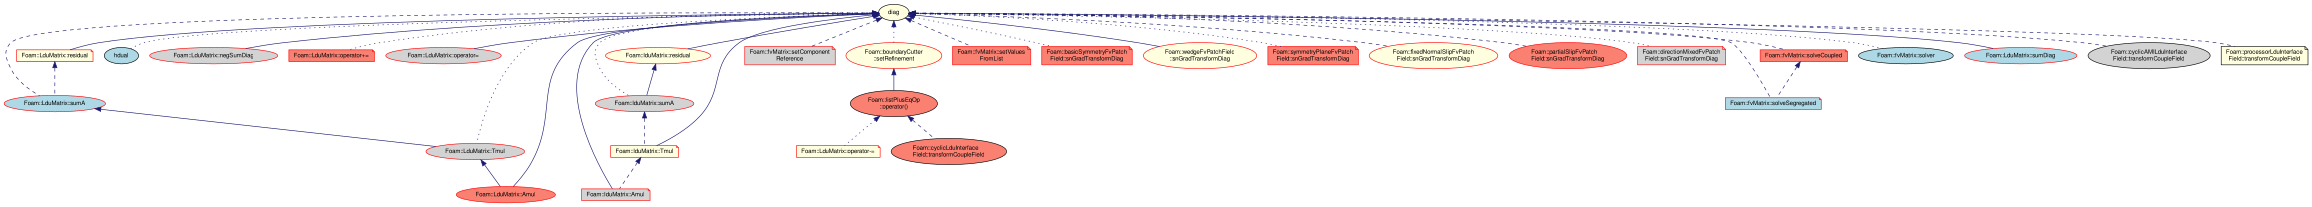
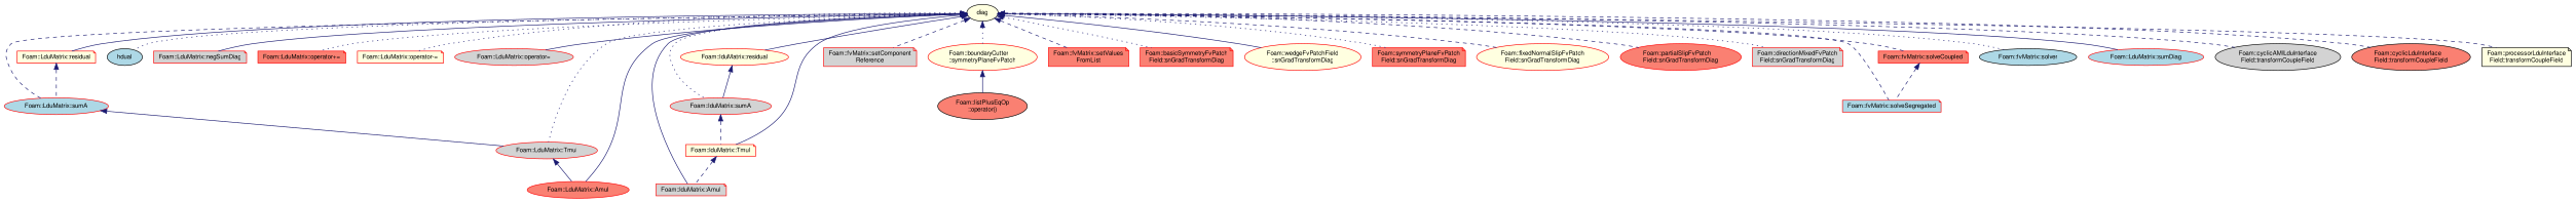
  digraph {
    rankdir=TB
    node [color=red fillcolor=lightyellow fontname=FreeSans fontsize=10 shape=ellipse style=filled]
    edge [color=midnightblue dir=back fontname=FreeSans fontsize=10 labelfontname=FreeSans labelfontsize=10 style=dashed]
    n1 [color=black fontcolor=black height=0.2 label=diag width=0.4]
    n2 [fillcolor=salmon height=0.2 label="Foam::LduMatrix::Amul" width=0.4]
    n3 [fillcolor=lightgrey height=0.2 label="Foam::lduMatrix::Amul" shape=note width=0.4]
    n4 [color=black fillcolor=lightblue height=0.2 label=hdual width=0.4]
-   n5 [fillcolor=lightgrey height=0.2 label="Foam::LduMatrix::negSumDiag" width=0.4]
+   n5 [fillcolor=lightgrey height=0.2 label="Foam::LduMatrix::negSumDiag" shape=note width=0.4]
    n6 [fillcolor=salmon height=0.2 label="Foam::LduMatrix::operator+=" shape=note width=0.4]
    n7 [height=0.2 label="Foam::LduMatrix::operator-=" shape=note width=0.4]
    n8 [fillcolor=lightgrey height=0.2 label="Foam::LduMatrix::operator=" width=0.4]
    n9 [height=0.2 label="Foam::LduMatrix::residual" shape=note width=0.4]
    n10 [fillcolor=lightblue height=0.2 label="Foam::LduMatrix::sumA" width=0.4]
    n11 [fillcolor=lightgrey height=0.2 label="Foam::LduMatrix::Tmul" width=0.4]
    n12 [height=0.2 label="Foam::lduMatrix::residual" width=0.4]
    n13 [fillcolor=lightgrey height=0.2 label="Foam::lduMatrix::sumA" width=0.4]
    n14 [height=0.2 label="Foam::lduMatrix::Tmul" shape=note width=0.4]
    n15 [fillcolor=lightgrey height=0.2 label="Foam::fvMatrix::setComponent\lReference" shape=note width=0.4]
-   n16 [height=0.2 label="Foam::boundaryCutter\l::setRefinement" width=0.4]
+   n16 [height=0.2 label="Foam::boundaryCutter\l::symmetryPlaneFvPatch" width=0.4]
    n17 [fillcolor=salmon height=0.2 label="Foam::fvMatrix::setValues\lFromList" shape=note width=0.4]
    n18 [fillcolor=salmon height=0.2 label="Foam::basicSymmetryFvPatch\lField::snGradTransformDiag" shape=note width=0.4]
    n19 [height=0.2 label="Foam::wedgeFvPatchField\l::snGradTransformDiag" width=0.4]
    n20 [fillcolor=salmon height=0.2 label="Foam::symmetryPlaneFvPatch\lField::snGradTransformDiag" shape=note width=0.4]
    n21 [height=0.2 label="Foam::fixedNormalSlipFvPatch\lField::snGradTransformDiag" width=0.4]
    n22 [fillcolor=salmon height=0.2 label="Foam::partialSlipFvPatch\lField::snGradTransformDiag" width=0.4]
    n23 [fillcolor=lightgrey height=0.2 label="Foam::directionMixedFvPatch\lField::snGradTransformDiag" shape=note width=0.4]
    n24 [fillcolor=salmon height=0.2 label="Foam::fvMatrix::solveCoupled" shape=note width=0.4]
    n25 [fillcolor=lightblue height=0.2 label="Foam::fvMatrix::solveSegregated" shape=note width=0.4]
    n26 [color=black fillcolor=lightblue height=0.2 label="Foam::fvMatrix::solver" width=0.4]
    n27 [fillcolor=lightblue height=0.2 label="Foam::LduMatrix::sumDiag" width=0.4]
    n28 [color=black fillcolor=lightgrey height=0.2 label="Foam::cyclicAMILduInterface\lField::transformCoupleField" width=0.4]
    n29 [color=black fillcolor=salmon height=0.2 label="Foam::cyclicLduInterface\lField::transformCoupleField" width=0.4]
    n30 [color=black height=0.2 label="Foam::processorLduInterface\lField::transformCoupleField" shape=note width=0.4]
    n31 [color=black fillcolor=salmon height=0.2 label="Foam::listPlusEqOp\l::operator()" width=0.4]
    n1 -> n2 [style=solid]
    n1 -> n3 [style=solid]
    n1 -> n4 [style=dotted]
    n1 -> n5 [style=solid]
    n1 -> n6 [style=dotted]
-   n31 -> n7 [style=dotted]
+   n1 -> n7 [style=dotted]
    n1 -> n8 [style=solid]
    n1 -> n9 [style=solid]
    n1 -> n10
    n1 -> n11 [style=dotted]
    n1 -> n12 [style=solid]
    n1 -> n13 [style=dotted]
    n1 -> n14 [style=solid]
    n1 -> n15
    n1 -> n16 [style=dotted]
    n1 -> n17
    n1 -> n18 [style=dotted]
    n1 -> n19 [style=solid]
    n1 -> n20 [style=dotted]
    n1 -> n21
    n1 -> n22
    n1 -> n23 [style=dotted]
    n1 -> n24
    n1 -> n25
    n1 -> n26 [style=dotted]
    n1 -> n27 [style=solid]
    n1 -> n28
-   n31 -> n29
+   n1 -> n29
    n1 -> n30
    n9 -> n10
    n10 -> n11 [style=solid]
    n11 -> n2 [style=solid]
    n12 -> n13 [style=solid]
    n13 -> n14
    n14 -> n3
    n16 -> n31 [style=solid]
    n24 -> n25
  }
